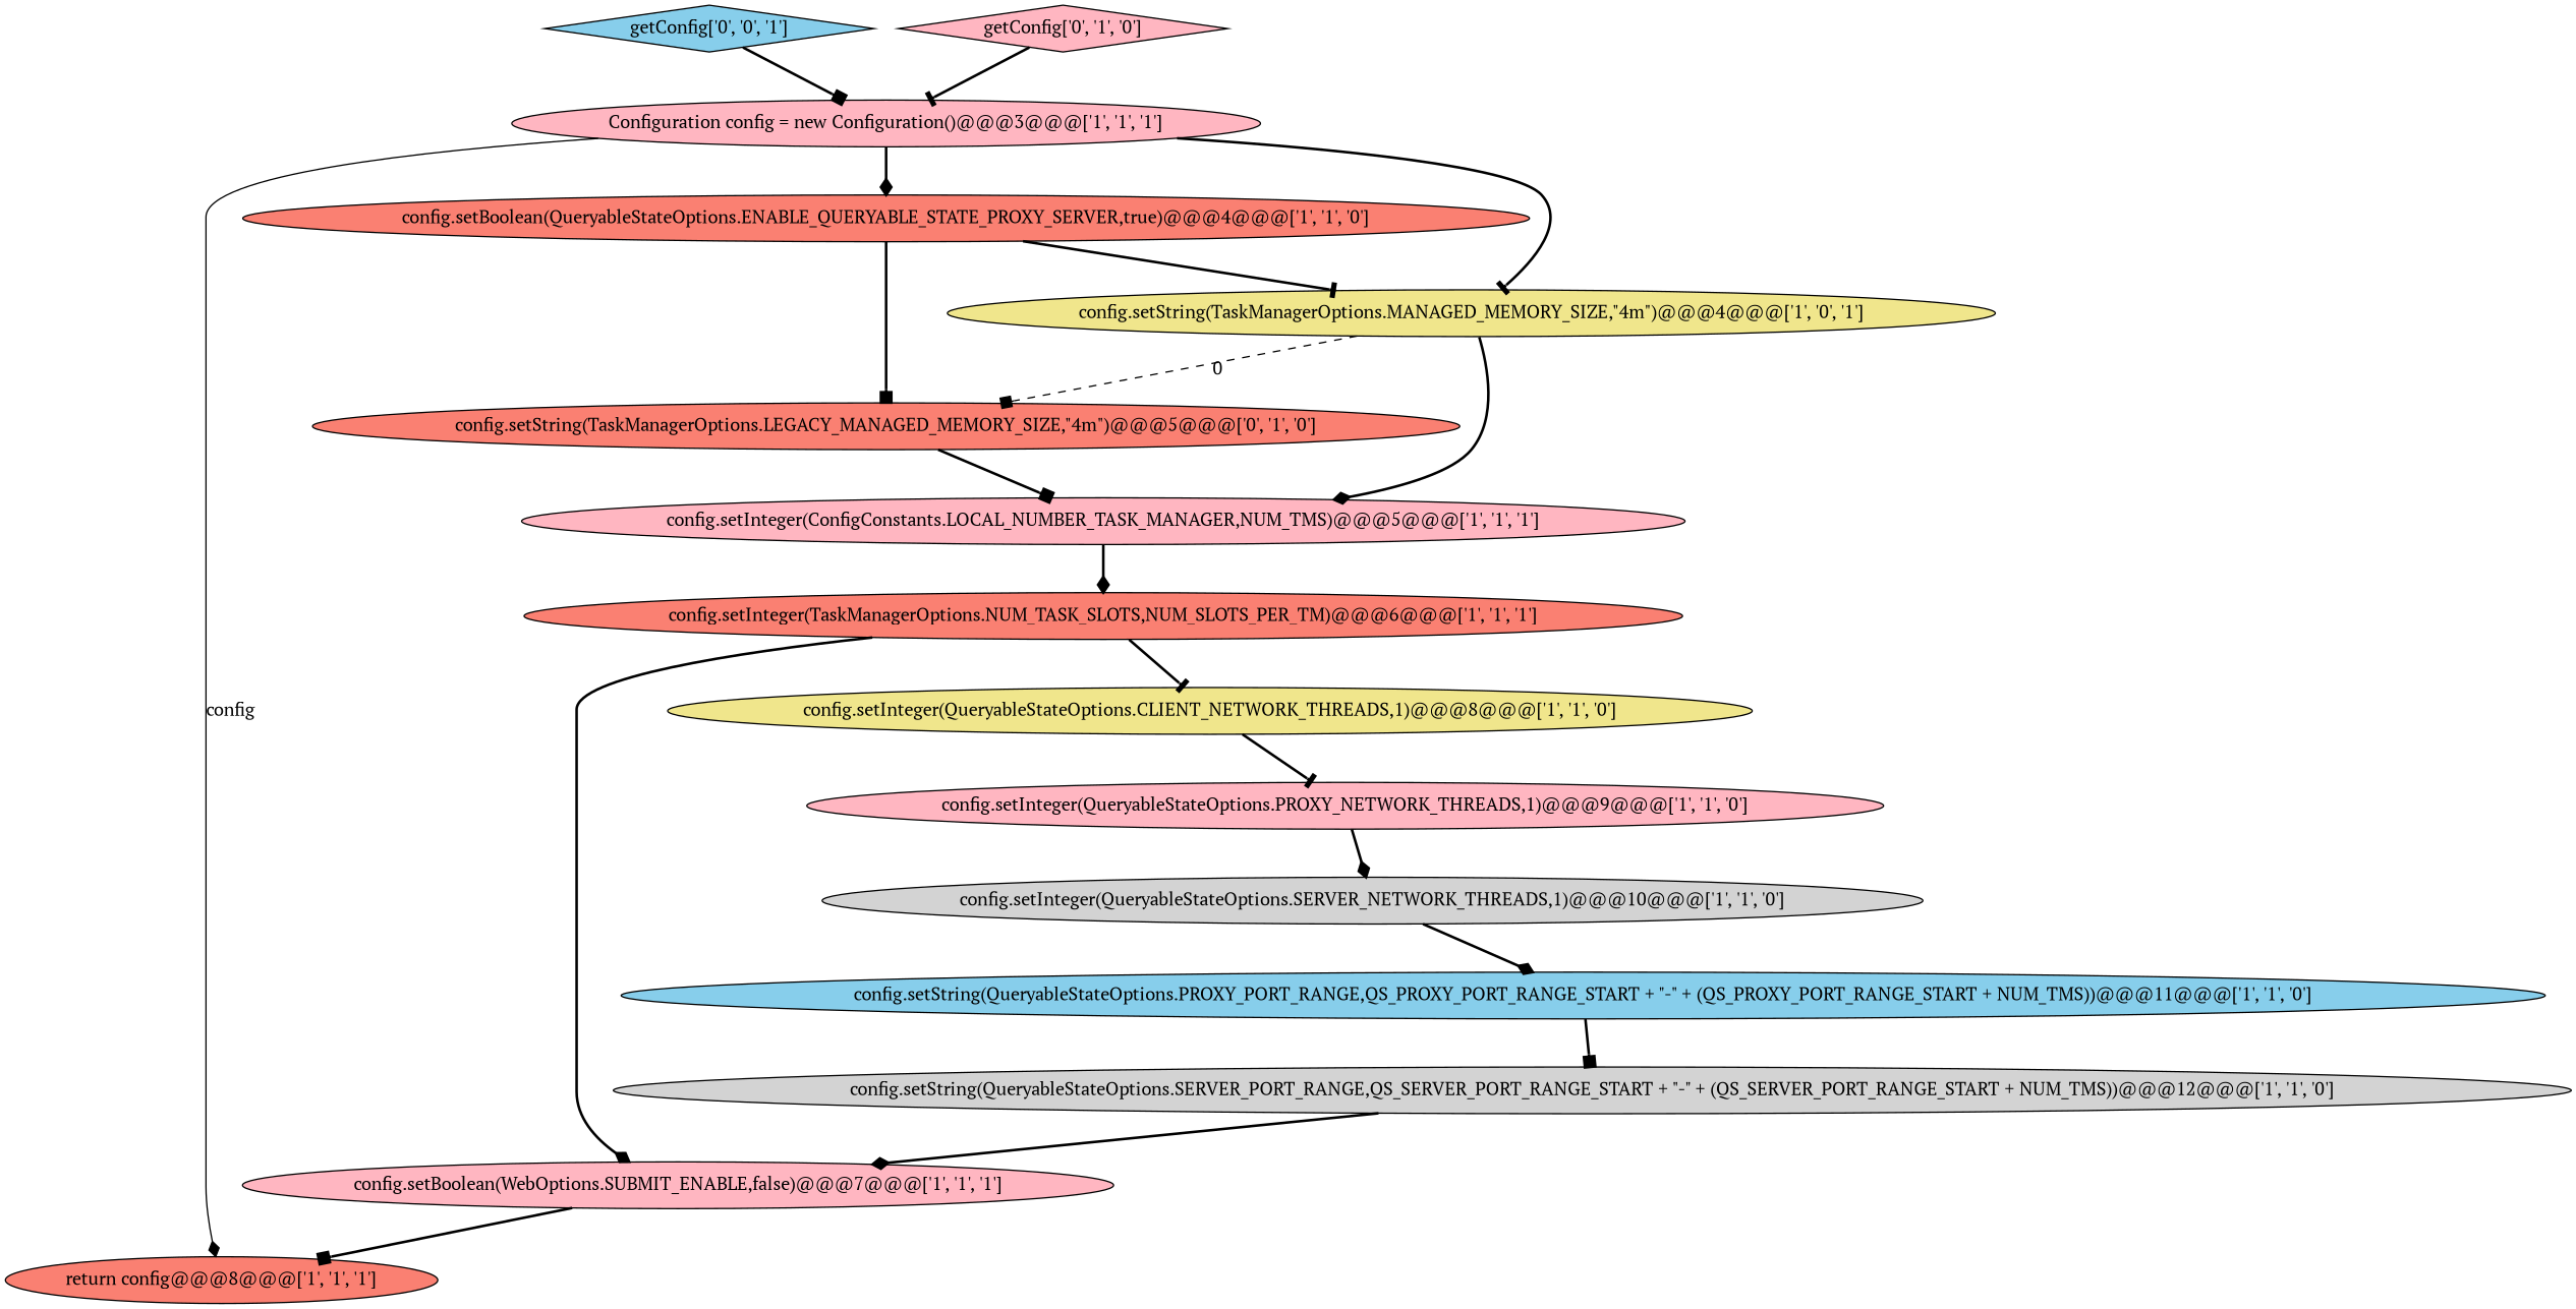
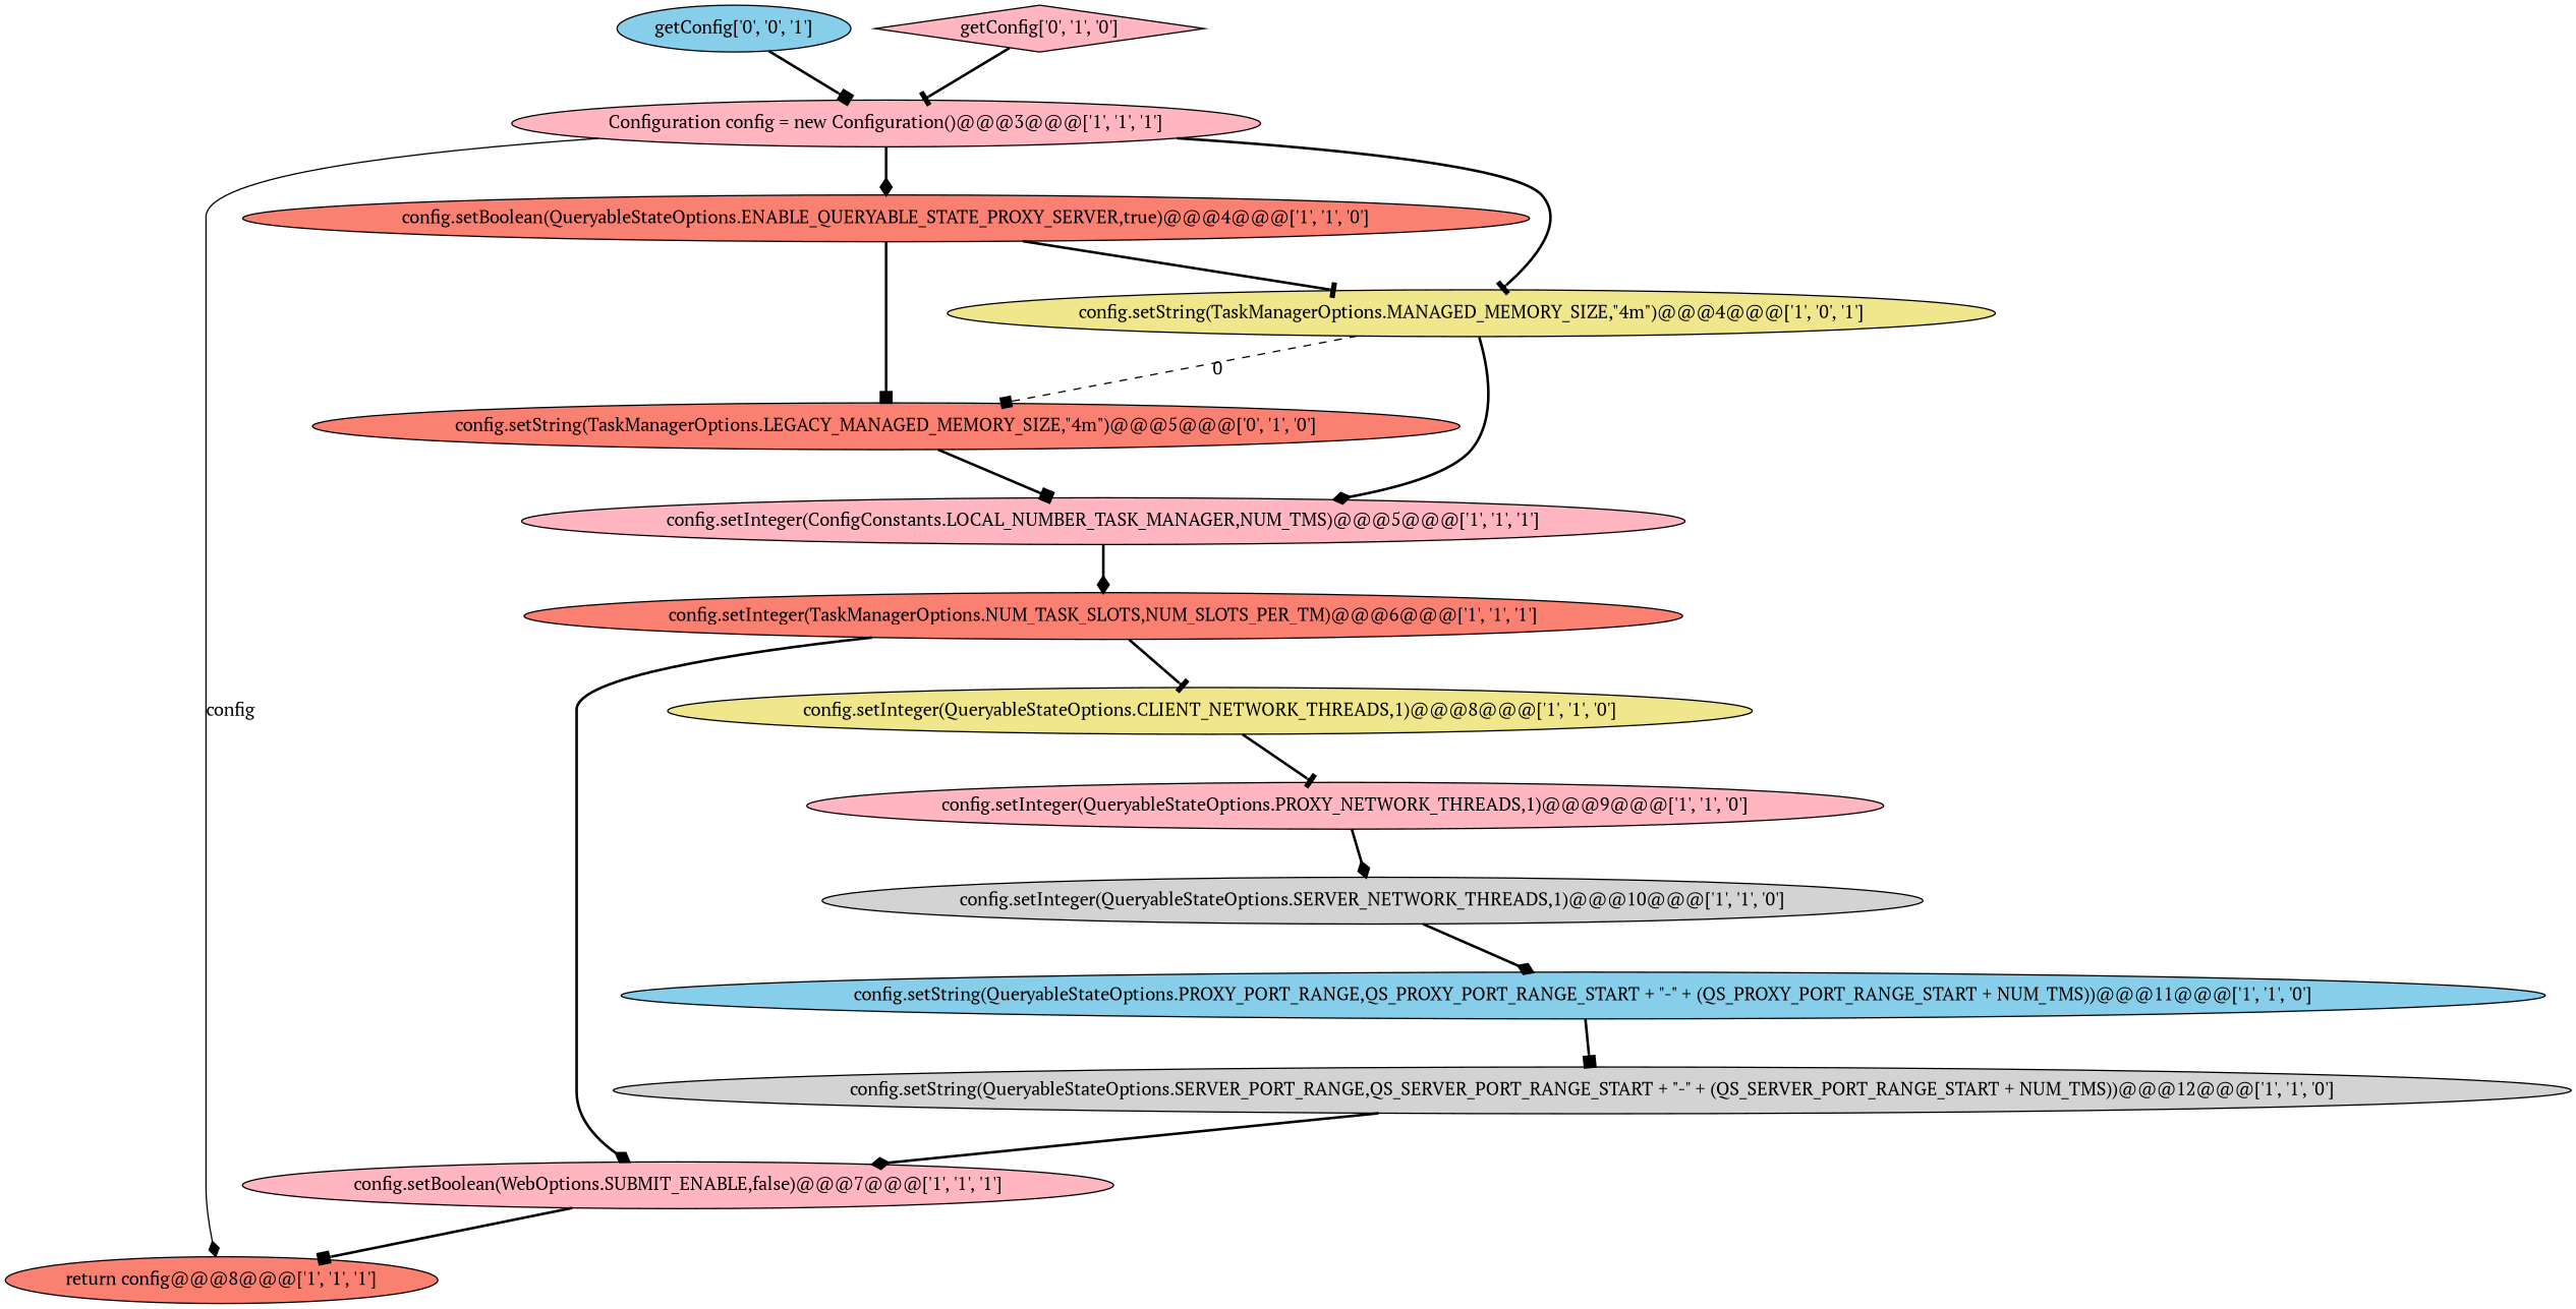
  digraph {
    fontname="PT Serif"
    node [fillcolor=lightpink fontname="PT Serif" shape=ellipse style=filled]
    edge [arrowhead=diamond fontname="PT Serif" style=bold]
    n1 [fillcolor=skyblue label="config.setString(QueryableStateOptions.PROXY_PORT_RANGE,QS_PROXY_PORT_RANGE_START + \"-\" + (QS_PROXY_PORT_RANGE_START + NUM_TMS))@@@11@@@['1', '1', '0']"]
    n2 [fillcolor=lightgrey label="config.setString(QueryableStateOptions.SERVER_PORT_RANGE,QS_SERVER_PORT_RANGE_START + \"-\" + (QS_SERVER_PORT_RANGE_START + NUM_TMS))@@@12@@@['1', '1', '0']"]
    n3 [label="config.setBoolean(WebOptions.SUBMIT_ENABLE,false)@@@7@@@['1', '1', '1']"]
    n4 [fillcolor=salmon label="return config@@@8@@@['1', '1', '1']"]
    n5 [fillcolor=khaki label="config.setInteger(QueryableStateOptions.CLIENT_NETWORK_THREADS,1)@@@8@@@['1', '1', '0']"]
    n6 [label="config.setInteger(QueryableStateOptions.PROXY_NETWORK_THREADS,1)@@@9@@@['1', '1', '0']"]
    n7 [fillcolor=lightgrey label="config.setInteger(QueryableStateOptions.SERVER_NETWORK_THREADS,1)@@@10@@@['1', '1', '0']"]
    n8 [fillcolor=salmon label="config.setBoolean(QueryableStateOptions.ENABLE_QUERYABLE_STATE_PROXY_SERVER,true)@@@4@@@['1', '1', '0']"]
    n9 [fillcolor=salmon label="config.setString(TaskManagerOptions.LEGACY_MANAGED_MEMORY_SIZE,\"4m\")@@@5@@@['0', '1', '0']"]
    n10 [fillcolor=khaki label="config.setString(TaskManagerOptions.MANAGED_MEMORY_SIZE,\"4m\")@@@4@@@['1', '0', '1']"]
    n11 [label="config.setInteger(ConfigConstants.LOCAL_NUMBER_TASK_MANAGER,NUM_TMS)@@@5@@@['1', '1', '1']"]
-   n12 [fillcolor=skyblue label="getConfig['0', '0', '1']" shape=diamond]
+   n12 [fillcolor=skyblue label="getConfig['0', '0', '1']"]
    n13 [label="Configuration config = new Configuration()@@@3@@@['1', '1', '1']"]
    n14 [fillcolor=salmon label="config.setInteger(TaskManagerOptions.NUM_TASK_SLOTS,NUM_SLOTS_PER_TM)@@@6@@@['1', '1', '1']"]
    n15 [label="getConfig['0', '1', '0']" shape=diamond]
    n1 -> n2 [arrowhead=box]
    n2 -> n3
    n3 -> n4 [arrowhead=box]
    n5 -> n6 [arrowhead=tee]
    n6 -> n7
    n7 -> n1
    n8 -> n9 [arrowhead=box]
    n8 -> n10 [arrowhead=tee]
    n9 -> n11 [arrowhead=box]
    n10 -> n9 [arrowhead=box label=0 style=dashed]
    n10 -> n11
    n11 -> n14
    n12 -> n13 [arrowhead=box]
    n13 -> n4 [label=config style=solid]
    n13 -> n8
    n13 -> n10 [arrowhead=tee]
    n14 -> n3
    n14 -> n5 [arrowhead=tee]
    n15 -> n13 [arrowhead=tee]
  }
